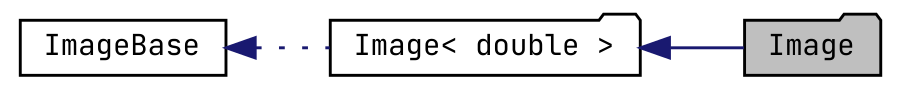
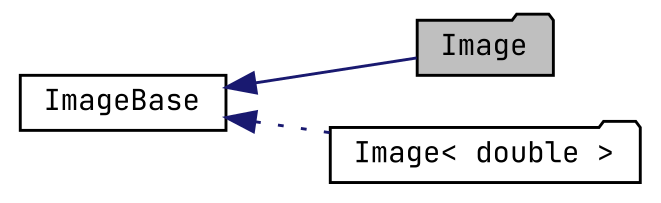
  digraph {
    fontname="JetBrains Mono"
    rankdir=LR
    node [color=black fillcolor=white fontname="JetBrains Mono" fontsize=10 shape=folder style=filled]
    edge [color=midnightblue dir=back fontname="JetBrains Mono" fontsize=10 labelfontname=Helvetica labelfontsize=10]
    n1 [fillcolor=grey75 fontcolor=black height=0.2 label=Image width=0.4]
    n2 [height=0.2 label="Image\< double \>" width=0.4]
    n3 [height=0.2 label=ImageBase shape=box width=0.4]
-   n2 -> n1 [style=solid]
+   n3 -> n1 [style=solid]
    n3 -> n2 [style=dotted]
  }
